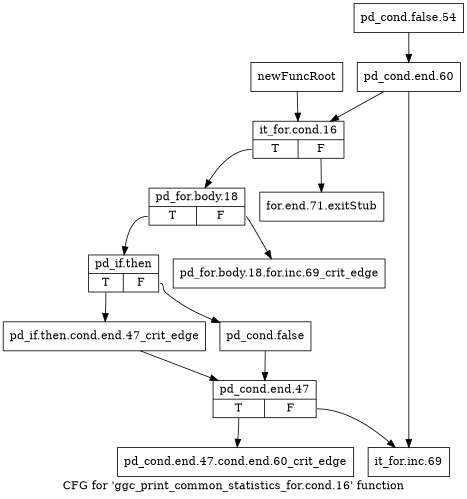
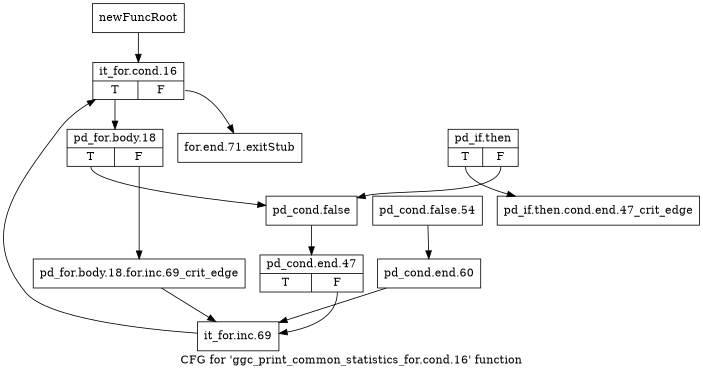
  digraph {
    label="CFG for 'ggc_print_common_statistics_for.cond.16' function"
    node [shape=record]
    n1 [label="{newFuncRoot}"]
    n2 [label="{it_for.cond.16|{<s0>T|<s1>F}}"]
    n3 [label="{for.end.71.exitStub}"]
    n4 [label="{pd_for.body.18|{<s0>T|<s1>F}}"]
    n5 [label="{pd_if.then|{<s0>T|<s1>F}}"]
    n6 [label="{pd_for.body.18.for.inc.69_crit_edge}"]
    n7 [label="{pd_if.then.cond.end.47_crit_edge}"]
    n8 [label="{pd_cond.false}"]
    n9 [label="{it_for.inc.69}"]
    n10 [label="{pd_cond.end.47|{<s0>T|<s1>F}}"]
-   n11 [label="{pd_cond.end.47.cond.end.60_crit_edge}"]
    n12 [label="{pd_cond.false.54}"]
    n13 [label="{pd_cond.end.60}"]
    n1 -> n2
    n2 -> n3 [tailport=s1]
    n2 -> n4 [tailport=s0]
-   n4 -> n5 [tailport=s0]
+   n4 -> n8 [tailport=s0]
    n4 -> n6 [tailport=s1]
    n5 -> n7 [tailport=s0]
    n5 -> n8 [tailport=s1]
-   n7 -> n10
+   n6 -> n9
    n8 -> n10
-   n13 -> n2
+   n9 -> n2
    n10 -> n9 [tailport=s1]
-   n10 -> n11 [tailport=s0]
    n12 -> n13
    n13 -> n9
  }
